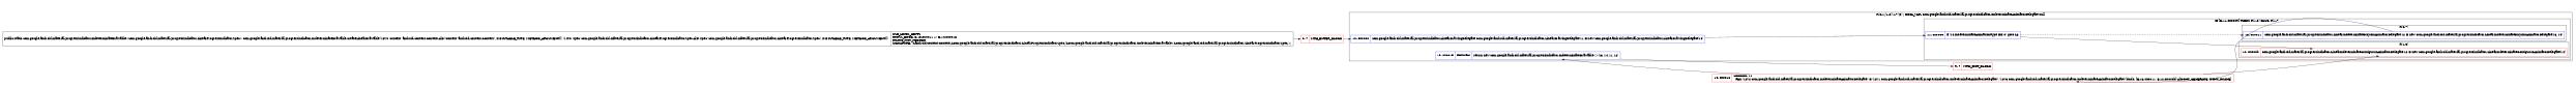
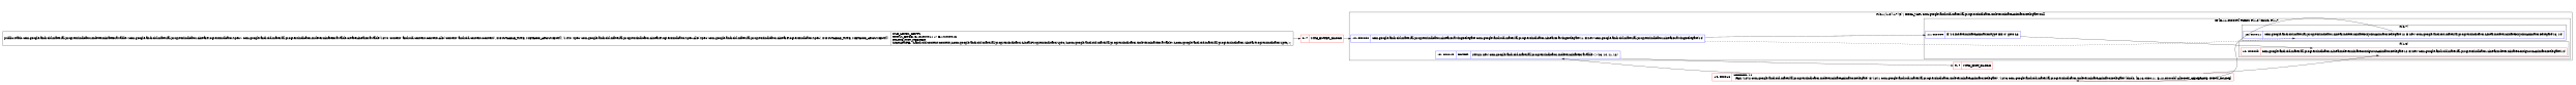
  digraph {
    rankdir=LR
    node [color=red shape=record]
    n1 [label="{12\:\ 0x000b|com.google.android.material.progressindicator.LinearIndeterminateContiguousAnimatorDelegate r2 = new com.google.android.material.progressindicator.LinearIndeterminateContiguousAnimatorDelegate(r4)\l}"]
    n2 [color=blue label="{13\:\ 0x0011|com.google.android.material.progressindicator.LinearIndeterminateDisjointAnimatorDelegate r2 = new com.google.android.material.progressindicator.LinearIndeterminateDisjointAnimatorDelegate(r3, r4)\l}"]
    n3 [color=blue label="{11\:\ 0x0009|if (r4.indeterminateAnimationType == 0) goto L3\l}"]
    n4 [color=blue label="{10\:\ 0x0000|com.google.android.material.progressindicator.LinearDrawingDelegate com.google.android.material.progressindicator.LinearDrawingDelegate r1 = new com.google.android.material.progressindicator.LinearDrawingDelegate(r4)\l}"]
-   n5 [color=blue label="{15\:\ 0x0019|RETURN\l|return new com.google.android.material.progressindicator.IndeterminateDrawable\<\>(r3, r4, r1, r2)\l}"]
+   n5 [color=blue label="{15\:\ 0x0019|ENTER\l|return new com.google.android.material.progressindicator.IndeterminateDrawable\<\>(r3, r4, r1, r2)\l}"]
    n6 [label="{14\:\ 0x0016|NEEDED: r2 \l  PHI: (r2v2 com.google.android.material.progressindicator.IndeterminateAnimatorDelegate) = (r2v1 com.google.android.material.progressindicator.IndeterminateAnimatorDelegate), (r2v3 com.google.android.material.progressindicator.IndeterminateAnimatorDelegate) binds: [B:13:0x0011, B:12:0x000b] A[DONT_GENERATE, DONT_INLINE]\l}"]
    n7 [label="{9\:\ ?|MTH_EXIT_BLOCK\l}"]
    n8 [label="{8\:\ ?|MTH_ENTER_BLOCK\l}"]
    n9 [label="{public static com.google.android.material.progressindicator.IndeterminateDrawable\<com.google.android.material.progressindicator.LinearProgressIndicatorSpec\> com.google.android.material.progressindicator.IndeterminateDrawable.createLinearDrawable((r3v0 'context' android.content.Context A[D('context' android.content.Context), IMMUTABLE_TYPE, METHOD_ARGUMENT]), (r4v0 'spec' com.google.android.material.progressindicator.LinearProgressIndicatorSpec A[D('spec' com.google.android.material.progressindicator.LinearProgressIndicatorSpec), IMMUTABLE_TYPE, METHOD_ARGUMENT]))  | USE_LINES_HINTS\lCROSS_EDGE: B:13:0x0011 \-\> B:14:0x0016\lINLINE_NOT_NEEDED\lSIGNATURE: (Landroid\/content\/Context;Lcom\/google\/android\/material\/progressindicator\/LinearProgressIndicatorSpec;)Lcom\/google\/android\/material\/progressindicator\/IndeterminateDrawable\<Lcom\/google\/android\/material\/progressindicator\/LinearProgressIndicatorSpec;\>;\l}" color=""]
    subgraph cluster_1 {
      label="R(3:1|(1:3)(1:7)|5) | DECL_VAR: com.google.android.material.progressindicator.IndeterminateAnimatorDelegate null\l"
      n4
      n5
      subgraph cluster_2 {
        label="IF [B:11:0x0009] THEN: R(1:3) ELSE: R(1:7)"
        n3
        subgraph cluster_3 {
          label="R(1:3)"
          n1
        }
        subgraph cluster_4 {
          label="R(8:7)"
          n2
        }
      }
    }
    n2 -> n6
    n3 -> n1
-   n3 -> n2 [style=dashed]
+   n4 -> n2 [style=dashed]
    n4 -> n3
    n5 -> n7
    n6 -> n1
    n6 -> n5
    n8 -> n4
    n9 -> n8
  }
